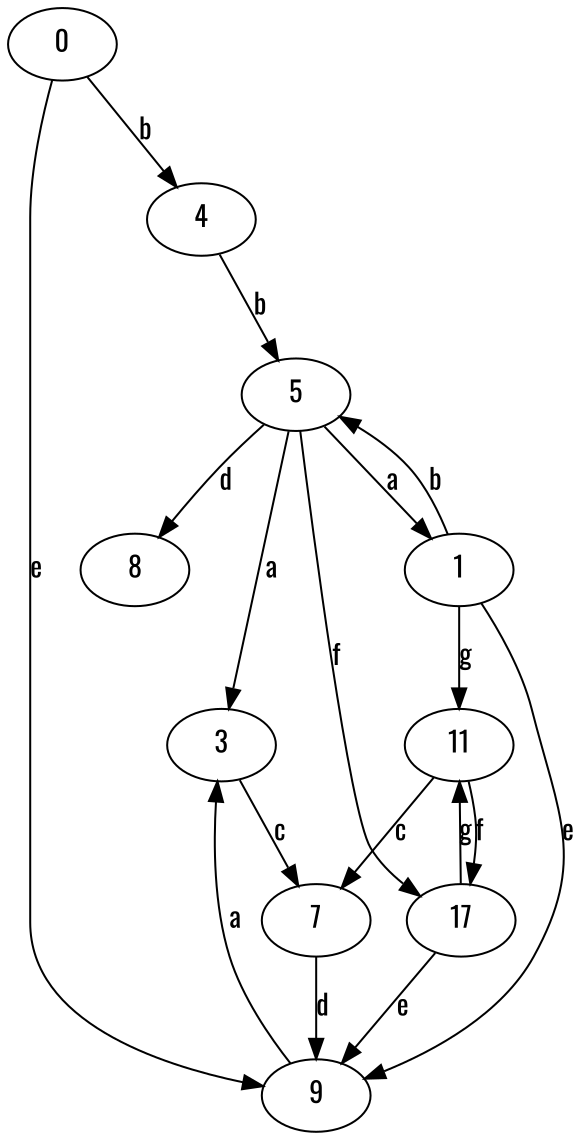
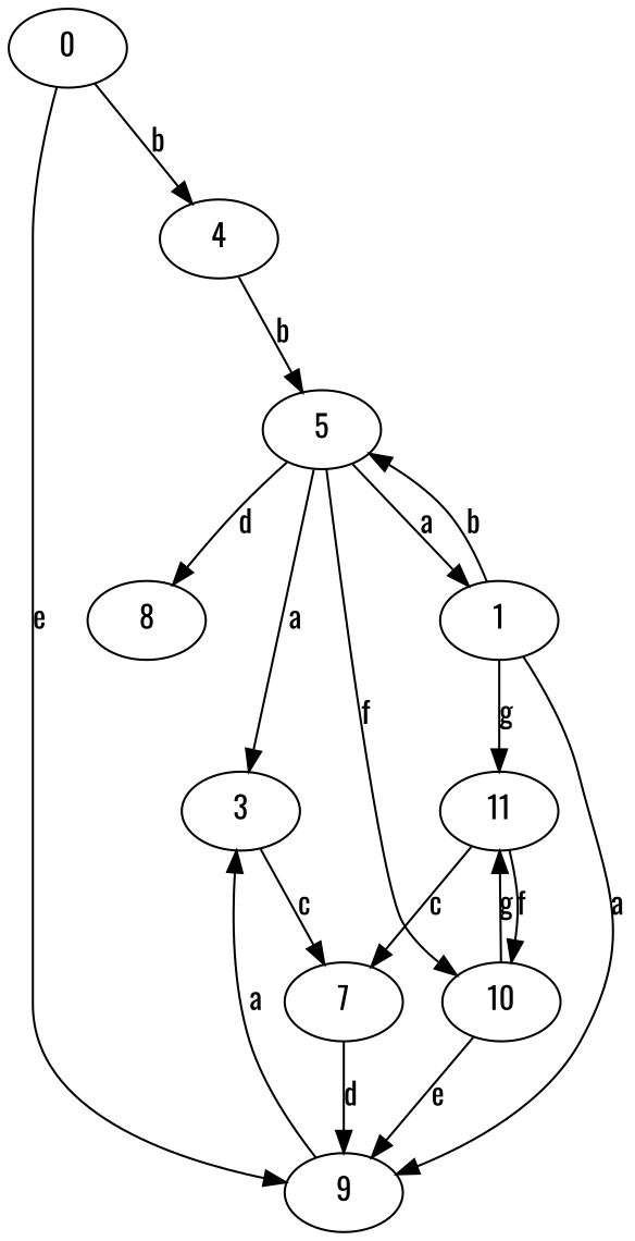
  strict digraph {
    fontname=Oswald
    node [fontname=Oswald]
    edge [fontname=Oswald]
    0
    4
    9
    5
    3
    1
    11
    8
-   10 [label=17]
+   10
    7
    0 -> 4 [label=b]
    0 -> 9 [label=e]
    4 -> 5 [label=b]
    9 -> 3 [label=a]
    5 -> 3 [label=a]
    5 -> 1 [label=a]
    5 -> 8 [label=d]
    5 -> 10 [label=f]
    3 -> 7 [label=c]
-   1 -> 9 [label=e]
+   1 -> 9 [label=a]
    1 -> 5 [label=b]
    1 -> 11 [label=g]
    11 -> 10 [label=f]
    11 -> 7 [label=c]
    10 -> 9 [label=e]
    10 -> 11 [label=g]
    7 -> 9 [label=d]
  }
